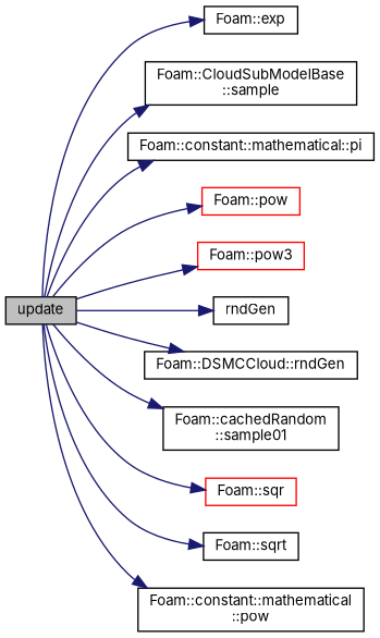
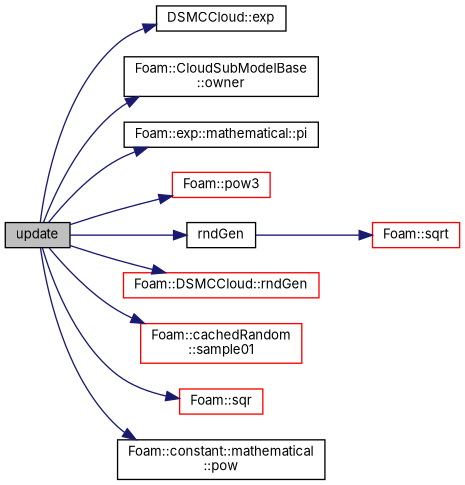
  digraph {
    fontname=Inter
    rankdir=LR
    node [color=black fontname=Inter fontsize=10 shape=record]
    edge [color=midnightblue fontname=Inter fontsize=10 labelfontname=Helvetica labelfontsize=10 style=solid]
    n1 [fillcolor=grey75 fontcolor=black height=0.2 label=update style=filled width=0.4]
-   n2 [height=0.2 label="Foam::exp" width=0.4]
-   n3 [height=0.2 label="Foam::CloudSubModelBase\l::sample" width=0.4]
-   n4 [height=0.2 label="Foam::constant::mathematical::pi" width=0.4]
-   n5 [color=red height=0.2 label="Foam::pow" width=0.4]
+   n2 [height=0.2 label="DSMCCloud::exp" width=0.4]
+   n3 [height=0.2 label="Foam::CloudSubModelBase\l::owner" width=0.4]
+   n4 [height=0.2 label="Foam::exp::mathematical::pi" width=0.4]
    n6 [color=red height=0.2 label="Foam::pow3" width=0.4]
    n7 [height=0.2 label=rndGen width=0.4]
-   n8 [height=0.2 label="Foam::DSMCCloud::rndGen" width=0.4]
-   n9 [height=0.2 label="Foam::cachedRandom\l::sample01" width=0.4]
+   n8 [color=red height=0.2 label="Foam::DSMCCloud::rndGen" width=0.4]
+   n9 [color=red height=0.2 label="Foam::cachedRandom\l::sample01" width=0.4]
    n10 [color=red height=0.2 label="Foam::sqr" width=0.4]
-   n11 [height=0.2 label="Foam::sqrt" width=0.4]
+   n11 [color=red height=0.2 label="Foam::sqrt" width=0.4]
    n12 [height=0.2 label="Foam::constant::mathematical\l::pow" width=0.4]
    n1 -> n2
    n1 -> n3
    n1 -> n4
-   n1 -> n5
    n1 -> n6
    n1 -> n7
    n1 -> n8
    n1 -> n9
    n1 -> n10
-   n1 -> n11
+   n7 -> n11
    n1 -> n12
  }
